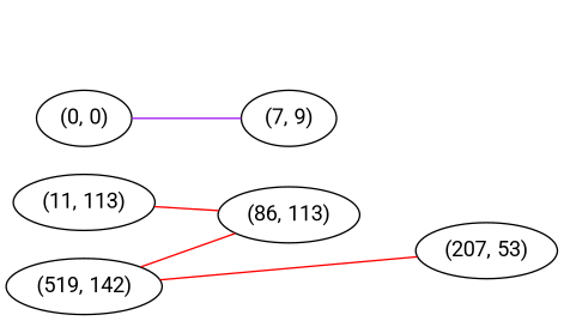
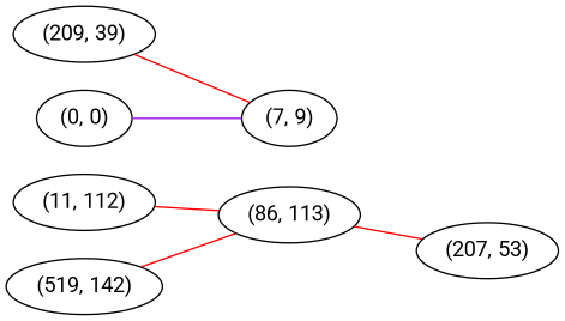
  graph {
    fontname=Roboto
    rankdir=LR
    node [fontname=Roboto]
    edge [color=red fontname=Roboto weight=1]
-   "(11, 113)"
+   "(11, 113)" [label="(11, 112)"]
    "(86, 113)"
    "(207, 53)"
    n4 [label="(519, 142)"]
+   "(209, 39)"
    "(7, 9)"
    "(0, 0)"
    "(11, 113)" -- "(86, 113)"
-   n4 -- "(207, 53)"
+   "(86, 113)" -- "(207, 53)"
    n4 -- "(86, 113)"
+   "(209, 39)" -- "(7, 9)"
    "(0, 0)" -- "(7, 9)" [color=purple weight=4]
  }
